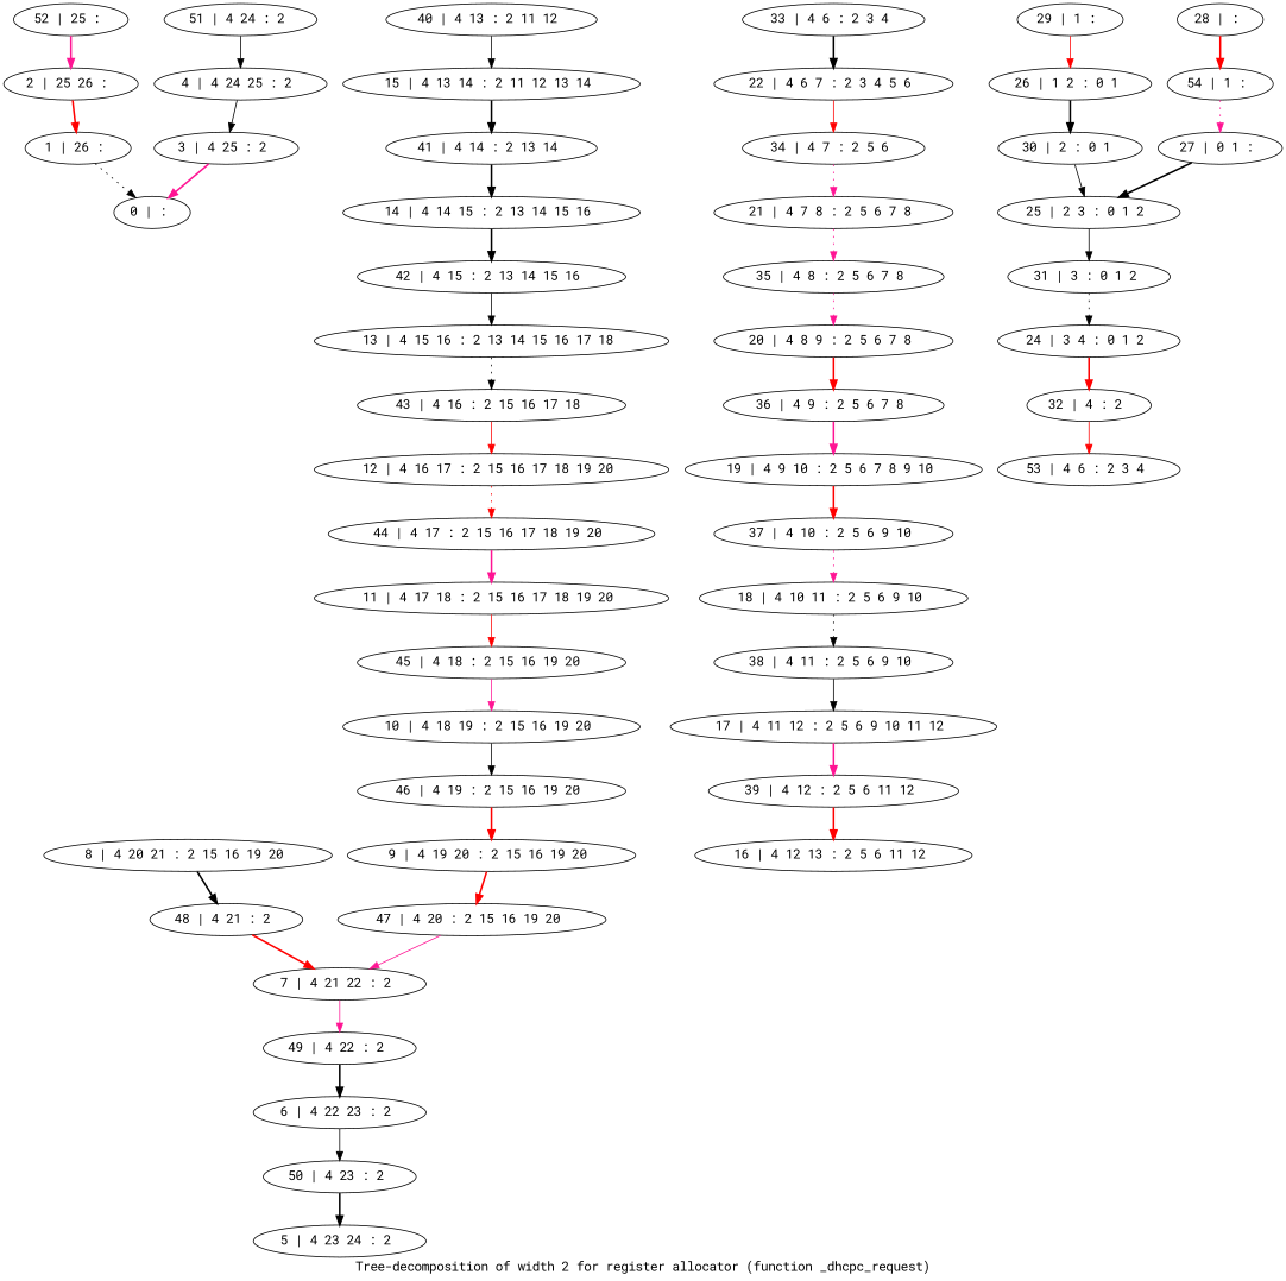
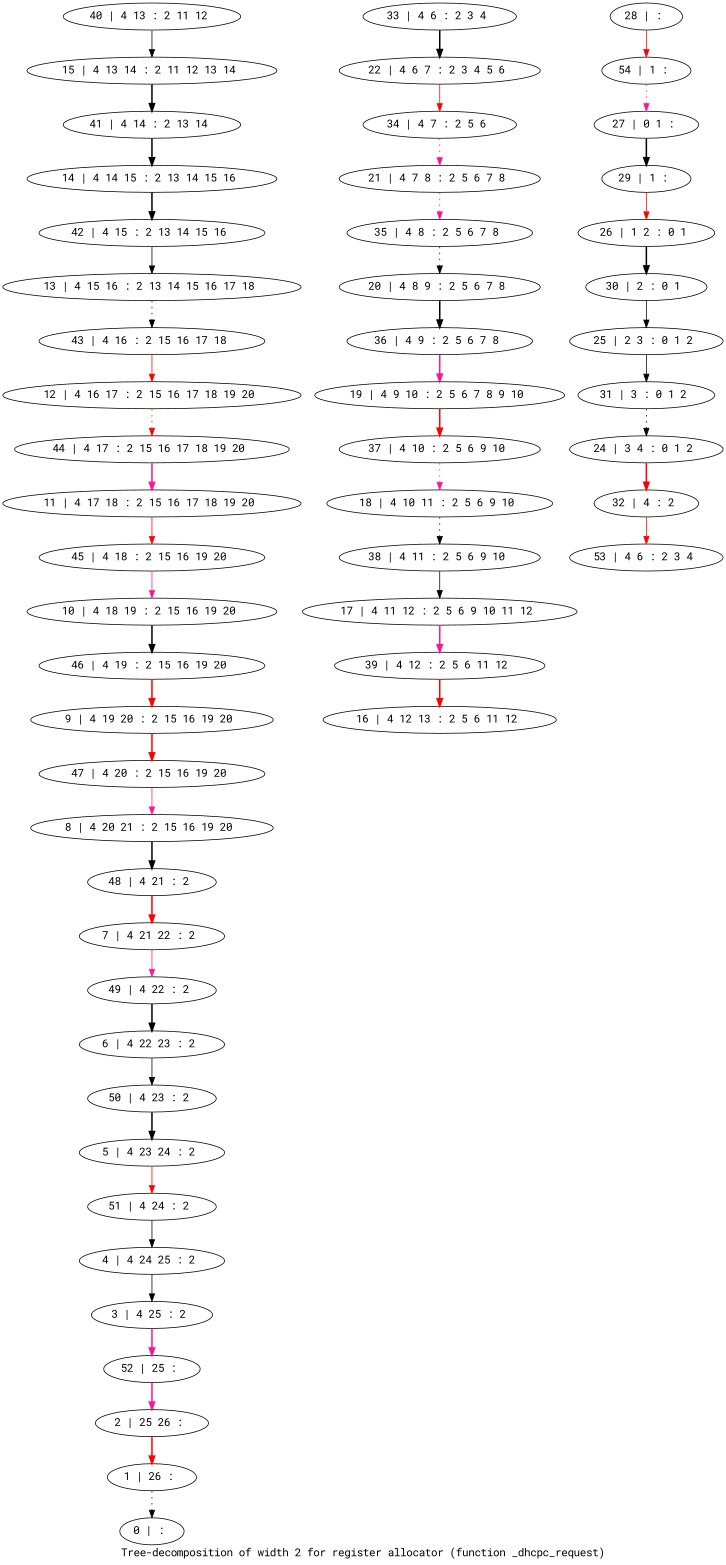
  digraph {
    fontname="Roboto Mono"
    label="Tree-decomposition of width 2 for register allocator (function _dhcpc_request)"
    node [fontname="Roboto Mono"]
    edge [color=black fontname="Roboto Mono" style=bold]
    n1 [label="0 | : "]
    n2 [label="1 | 26 : "]
    n3 [label="2 | 25 26 : "]
    n4 [label="3 | 4 25 : 2 "]
    n5 [label="52 | 25 : "]
    n6 [label="4 | 4 24 25 : 2 "]
    n7 [label="5 | 4 23 24 : 2 "]
    n8 [label="51 | 4 24 : 2 "]
    n9 [label="6 | 4 22 23 : 2 "]
    n10 [label="50 | 4 23 : 2 "]
    n11 [label="7 | 4 21 22 : 2 "]
    n12 [label="49 | 4 22 : 2 "]
    n13 [label="8 | 4 20 21 : 2 15 16 19 20 "]
    n14 [label="48 | 4 21 : 2 "]
    n15 [label="9 | 4 19 20 : 2 15 16 19 20 "]
    n16 [label="47 | 4 20 : 2 15 16 19 20 "]
    n17 [label="10 | 4 18 19 : 2 15 16 19 20 "]
    n18 [label="46 | 4 19 : 2 15 16 19 20 "]
    n19 [label="11 | 4 17 18 : 2 15 16 17 18 19 20 "]
    n20 [label="45 | 4 18 : 2 15 16 19 20 "]
    n21 [label="12 | 4 16 17 : 2 15 16 17 18 19 20 "]
    n22 [label="44 | 4 17 : 2 15 16 17 18 19 20 "]
    n23 [label="13 | 4 15 16 : 2 13 14 15 16 17 18 "]
    n24 [label="43 | 4 16 : 2 15 16 17 18 "]
    n25 [label="14 | 4 14 15 : 2 13 14 15 16 "]
    n26 [label="42 | 4 15 : 2 13 14 15 16 "]
    n27 [label="15 | 4 13 14 : 2 11 12 13 14 "]
    n28 [label="41 | 4 14 : 2 13 14 "]
    n29 [label="16 | 4 12 13 : 2 5 6 11 12 "]
    n30 [label="40 | 4 13 : 2 11 12 "]
    n31 [label="17 | 4 11 12 : 2 5 6 9 10 11 12 "]
    n32 [label="39 | 4 12 : 2 5 6 11 12 "]
    n33 [label="18 | 4 10 11 : 2 5 6 9 10 "]
    n34 [label="38 | 4 11 : 2 5 6 9 10 "]
    n35 [label="19 | 4 9 10 : 2 5 6 7 8 9 10 "]
    n36 [label="37 | 4 10 : 2 5 6 9 10 "]
    n37 [label="20 | 4 8 9 : 2 5 6 7 8 "]
    n38 [label="36 | 4 9 : 2 5 6 7 8 "]
    n39 [label="21 | 4 7 8 : 2 5 6 7 8 "]
    n40 [label="35 | 4 8 : 2 5 6 7 8 "]
    n41 [label="22 | 4 6 7 : 2 3 4 5 6 "]
    n42 [label="34 | 4 7 : 2 5 6 "]
    n43 [label="33 | 4 6 : 2 3 4 "]
    n44 [label="24 | 3 4 : 0 1 2 "]
    n45 [label="32 | 4 : 2 "]
    n46 [label="53 | 4 6 : 2 3 4 "]
    n47 [label="25 | 2 3 : 0 1 2 "]
    n48 [label="31 | 3 : 0 1 2 "]
    n49 [label="26 | 1 2 : 0 1 "]
    n50 [label="30 | 2 : 0 1 "]
    n51 [label="27 | 0 1 : "]
    n52 [label="29 | 1 : "]
    n53 [label="28 | : "]
    n54 [label="54 | 1 : "]
    n2 -> n1 [style=dotted]
    n3 -> n2 [color=red]
-   n4 -> n1 [color=deeppink]
+   n4 -> n5 [color=deeppink]
    n5 -> n3 [color=deeppink]
    n6 -> n4 [style=solid]
+   n7 -> n8 [color=red style=solid]
    n8 -> n6 [style=solid]
    n9 -> n10 [style=solid]
    n10 -> n7
    n11 -> n12 [color=deeppink style=solid]
    n12 -> n9
    n13 -> n14
    n14 -> n11 [color=red]
    n15 -> n16 [color=red]
-   n16 -> n11 [color=deeppink style=solid]
-   n17 -> n18 [style=solid]
+   n16 -> n13 [color=deeppink style=solid]
+   n17 -> n18
    n18 -> n15 [color=red]
    n19 -> n20 [color=red style=solid]
    n20 -> n17 [color=deeppink style=solid]
    n21 -> n22 [color=red style=dotted]
    n22 -> n19 [color=deeppink]
    n23 -> n24 [style=dotted]
    n24 -> n21 [color=red style=solid]
    n25 -> n26
    n26 -> n23 [style=solid]
    n27 -> n28
    n28 -> n25
    n30 -> n27 [style=solid]
    n31 -> n32 [color=deeppink]
    n32 -> n29 [color=red]
    n33 -> n34 [style=dotted]
    n34 -> n31 [style=solid]
    n35 -> n36 [color=red]
    n36 -> n33 [color=deeppink style=dotted]
-   n37 -> n38 [color=red]
+   n37 -> n38
    n38 -> n35 [color=deeppink]
    n39 -> n40 [color=deeppink style=dotted]
-   n40 -> n37 [color=deeppink style=dotted]
+   n40 -> n37 [style=dotted]
    n41 -> n42 [color=red style=solid]
    n42 -> n39 [color=deeppink style=dotted]
    n43 -> n41
    n44 -> n45 [color=red]
    n45 -> n46 [color=red style=solid]
    n47 -> n48 [style=solid]
    n48 -> n44 [style=dotted]
    n49 -> n50
    n50 -> n47 [style=solid]
-   n51 -> n47
+   n51 -> n52
    n52 -> n49 [color=red style=solid]
-   n53 -> n54 [color=red]
+   n53 -> n54 [color=red style=solid]
    n54 -> n51 [color=deeppink style=dotted]
  }
